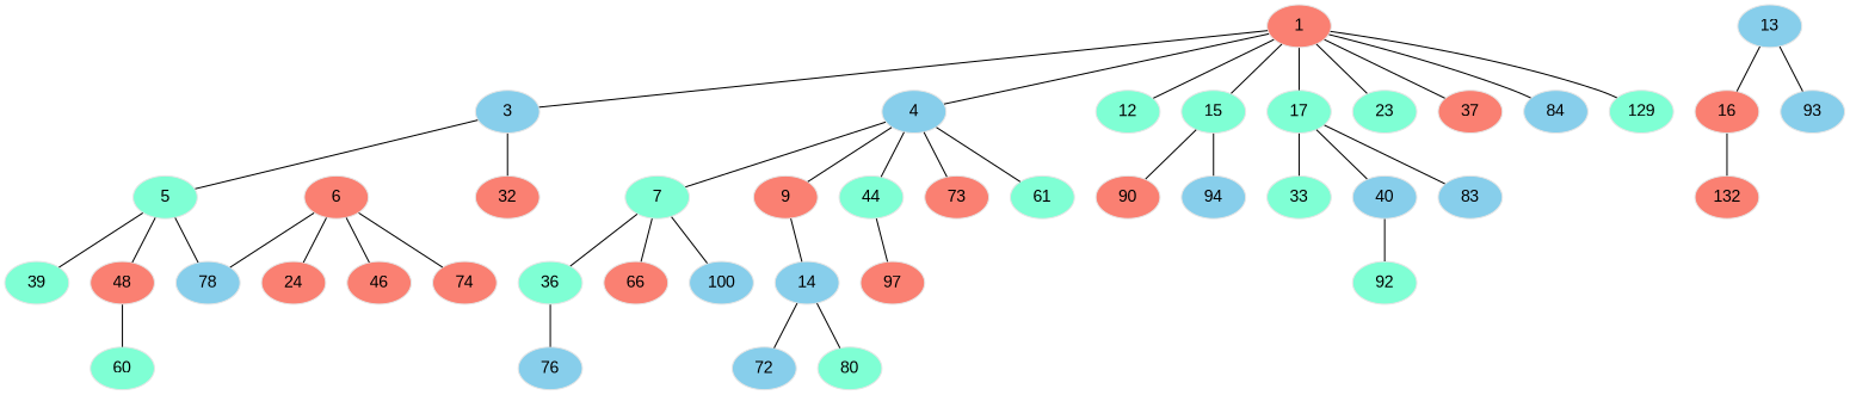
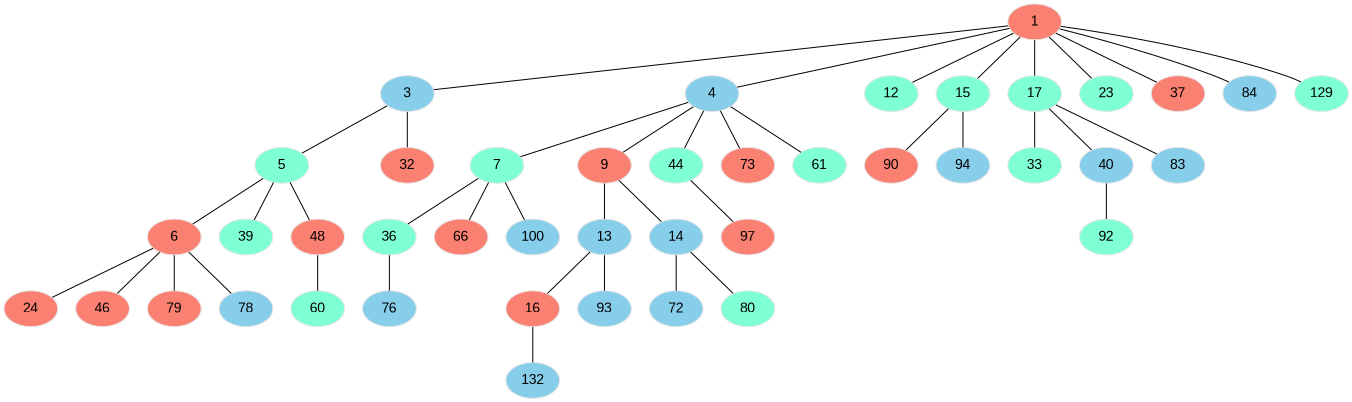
  graph {
    fontname="Liberation Sans"
    node [color=gray90 fillcolor=aquamarine fontname="Liberation Sans" style=filled]
    edge [fontname="Liberation Sans"]
    1 [fillcolor=salmon super="+2+10"]
    3 [fillcolor=skyblue]
    4 [fillcolor=skyblue super="+29+50+8"]
    12
    15 [super="+31+20"]
    17 [super="+27"]
    23 [super="+108"]
    37 [fillcolor=salmon]
    84 [fillcolor=skyblue super="+123"]
    129
    5
    32 [fillcolor=salmon super="+55+71"]
    7 [super="+26+25+43"]
    9 [fillcolor=salmon]
    44
    73 [fillcolor=salmon]
    n17 [label=61 super="+106+131"]
    90 [fillcolor=salmon]
    94 [fillcolor=skyblue]
    33 [super="+64"]
    40 [fillcolor=skyblue super="+105+68+87+52+67+95+89"]
    83 [fillcolor=skyblue]
    6 [fillcolor=salmon super="+28+11+18"]
    39 [super="+85+53"]
    48 [fillcolor=salmon super="+57"]
    36 [super="+42+120"]
    66 [fillcolor=salmon super="+75"]
    100 [fillcolor=skyblue super="+134"]
    13 [fillcolor=skyblue super="+101+56"]
    14 [fillcolor=skyblue super="+69+41+116+77"]
    97 [fillcolor=salmon]
    24 [fillcolor=salmon super="+104"]
    46 [fillcolor=salmon]
-   74 [fillcolor=salmon]
+   74 [fillcolor=salmon label=79]
    78 [fillcolor=skyblue super="+125"]
    60 [super="+124+63"]
    76 [fillcolor=skyblue]
    16 [fillcolor=salmon super="+47+111+86"]
    93 [fillcolor=skyblue]
    72 [fillcolor=skyblue super="+82+112"]
    80
-   132 [fillcolor=salmon]
+   132 [fillcolor=skyblue]
    92
    1 -- 3
    1 -- 4
    1 -- 12
    1 -- 15
    1 -- 17
    1 -- 23
    1 -- 37
    1 -- 84
    1 -- 129
    3 -- 5
    3 -- 32
    4 -- 7
    4 -- 9
    4 -- 44
    4 -- 73
    4 -- n17
    15 -- 90
    15 -- 94
    17 -- 33
    17 -- 40
    17 -- 83
-   5 -- 78
+   5 -- 6
    5 -- 39
    5 -- 48
    7 -- 36
    7 -- 66
    7 -- 100
+   9 -- 13
    9 -- 14
    44 -- 97
    40 -- 92
    6 -- 24
    6 -- 46
    6 -- 74
    6 -- 78
    48 -- 60
    36 -- 76
    13 -- 16
    13 -- 93
    14 -- 72
    14 -- 80
    16 -- 132
  }
